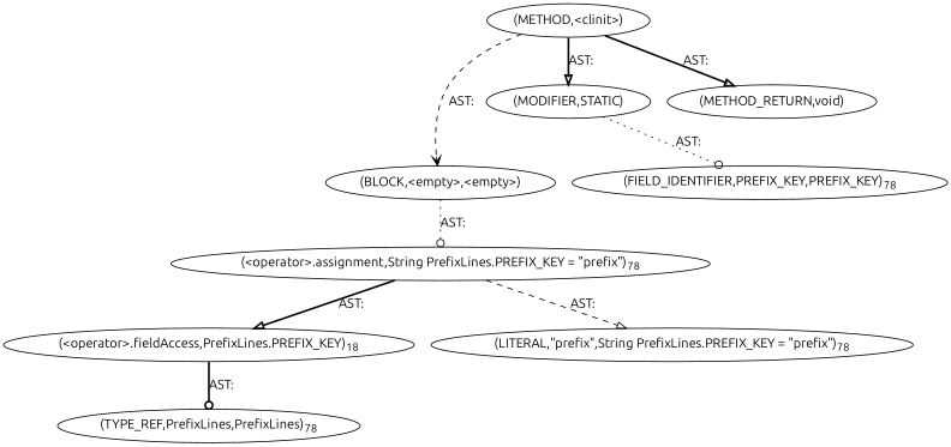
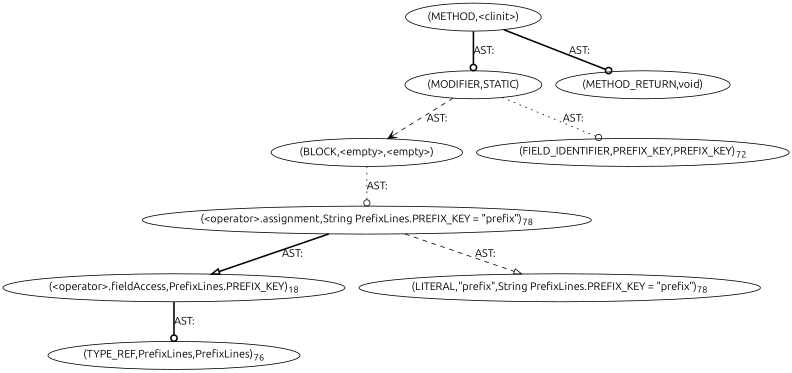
  digraph {
    fontname=Ubuntu
    node [fontname=Ubuntu]
    edge [arrowhead=odot fontname=Ubuntu style=bold]
    n1 [label=<(METHOD,&lt;clinit&gt;)>]
    n2 [label=<(BLOCK,&lt;empty&gt;,&lt;empty&gt;)>]
    n3 [label=<(MODIFIER,STATIC)>]
    n4 [label=<(METHOD_RETURN,void)>]
    n5 [label=<(&lt;operator&gt;.assignment,String PrefixLines.PREFIX_KEY = &quot;prefix&quot;)<SUB>78</SUB>>]
-   n6 [label=<(FIELD_IDENTIFIER,PREFIX_KEY,PREFIX_KEY)<SUB>78</SUB>>]
+   n6 [label=<(FIELD_IDENTIFIER,PREFIX_KEY,PREFIX_KEY)<SUB>72</SUB>>]
    n7 [label=<(&lt;operator&gt;.fieldAccess,PrefixLines.PREFIX_KEY)<SUB>18</SUB>>]
    n8 [label=<(LITERAL,&quot;prefix&quot;,String PrefixLines.PREFIX_KEY = &quot;prefix&quot;)<SUB>78</SUB>>]
-   n9 [label=<(TYPE_REF,PrefixLines,PrefixLines)<SUB>78</SUB>>]
-   n1 -> n2 [arrowhead=vee label="AST: " style=dashed]
-   n1 -> n3 [arrowhead=onormal label="AST: "]
-   n1 -> n4 [arrowhead=onormal label="AST: "]
+   n9 [label=<(TYPE_REF,PrefixLines,PrefixLines)<SUB>76</SUB>>]
+   n3 -> n2 [arrowhead=vee label="AST: " style=dashed]
+   n1 -> n3 [label="AST: "]
+   n1 -> n4 [label="AST: "]
    n2 -> n5 [label="AST: " style=dotted]
    n3 -> n6 [label="AST: " style=dotted]
    n5 -> n7 [arrowhead=onormal label="AST: "]
    n5 -> n8 [arrowhead=onormal label="AST: " style=dashed]
    n7 -> n9 [label="AST: "]
  }
